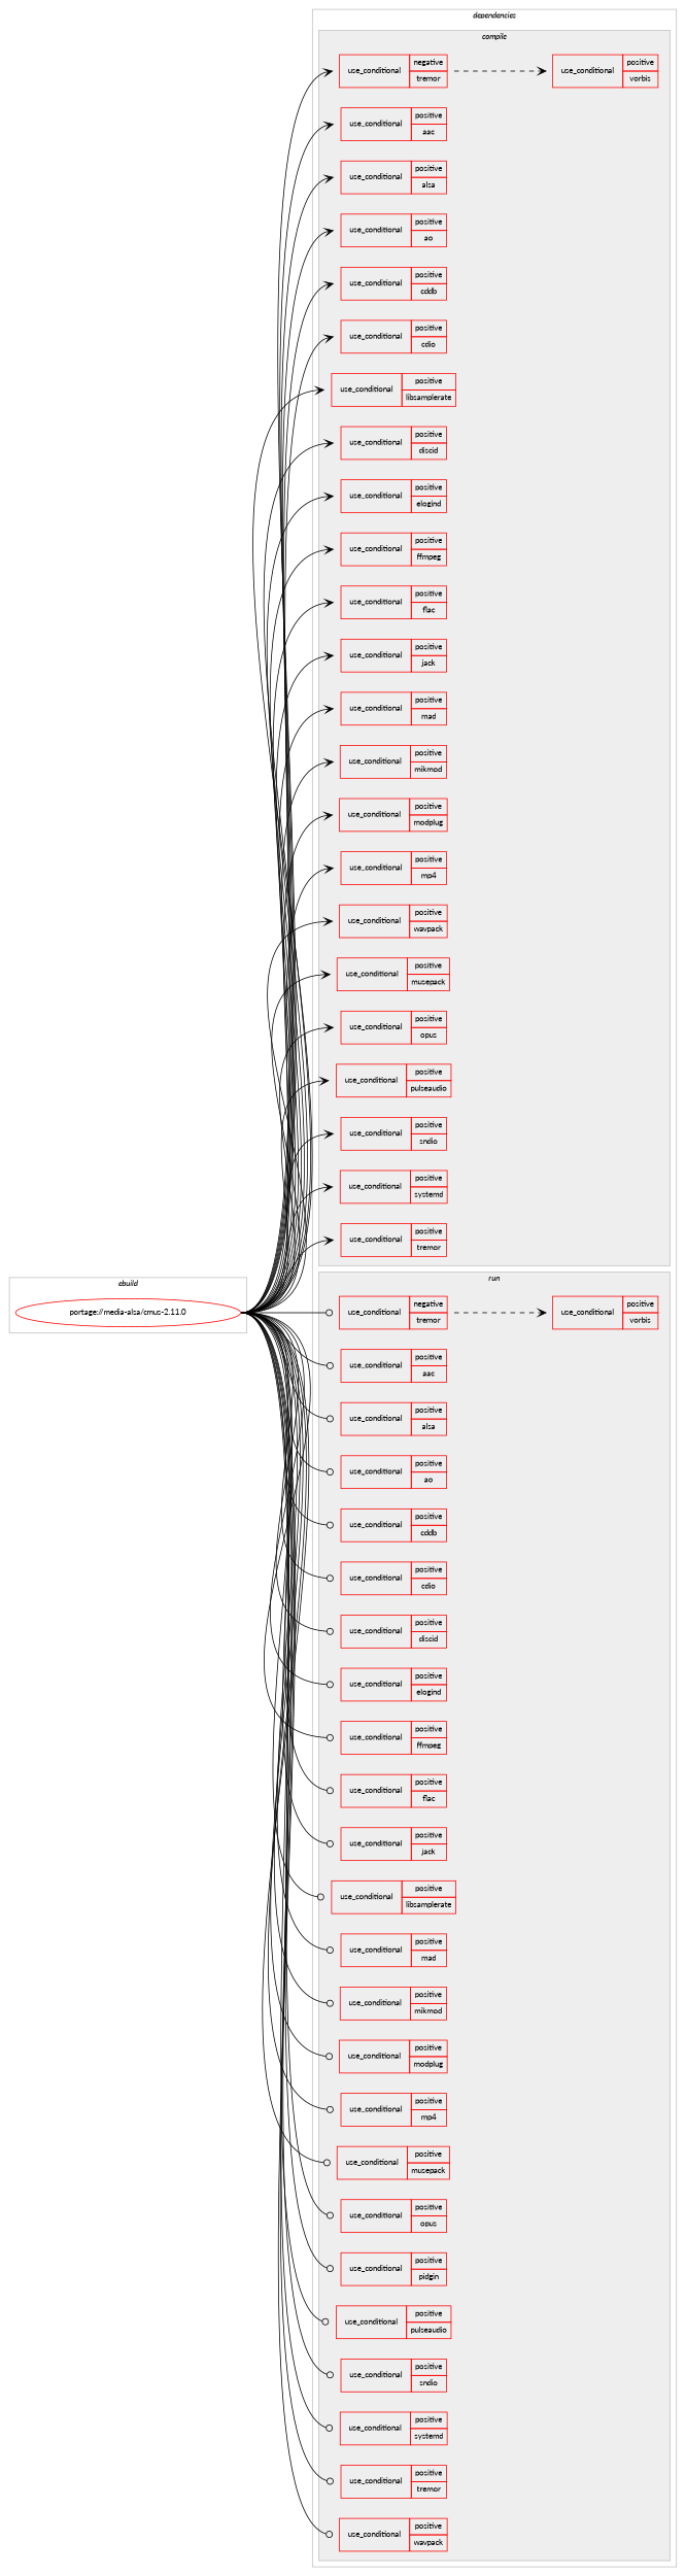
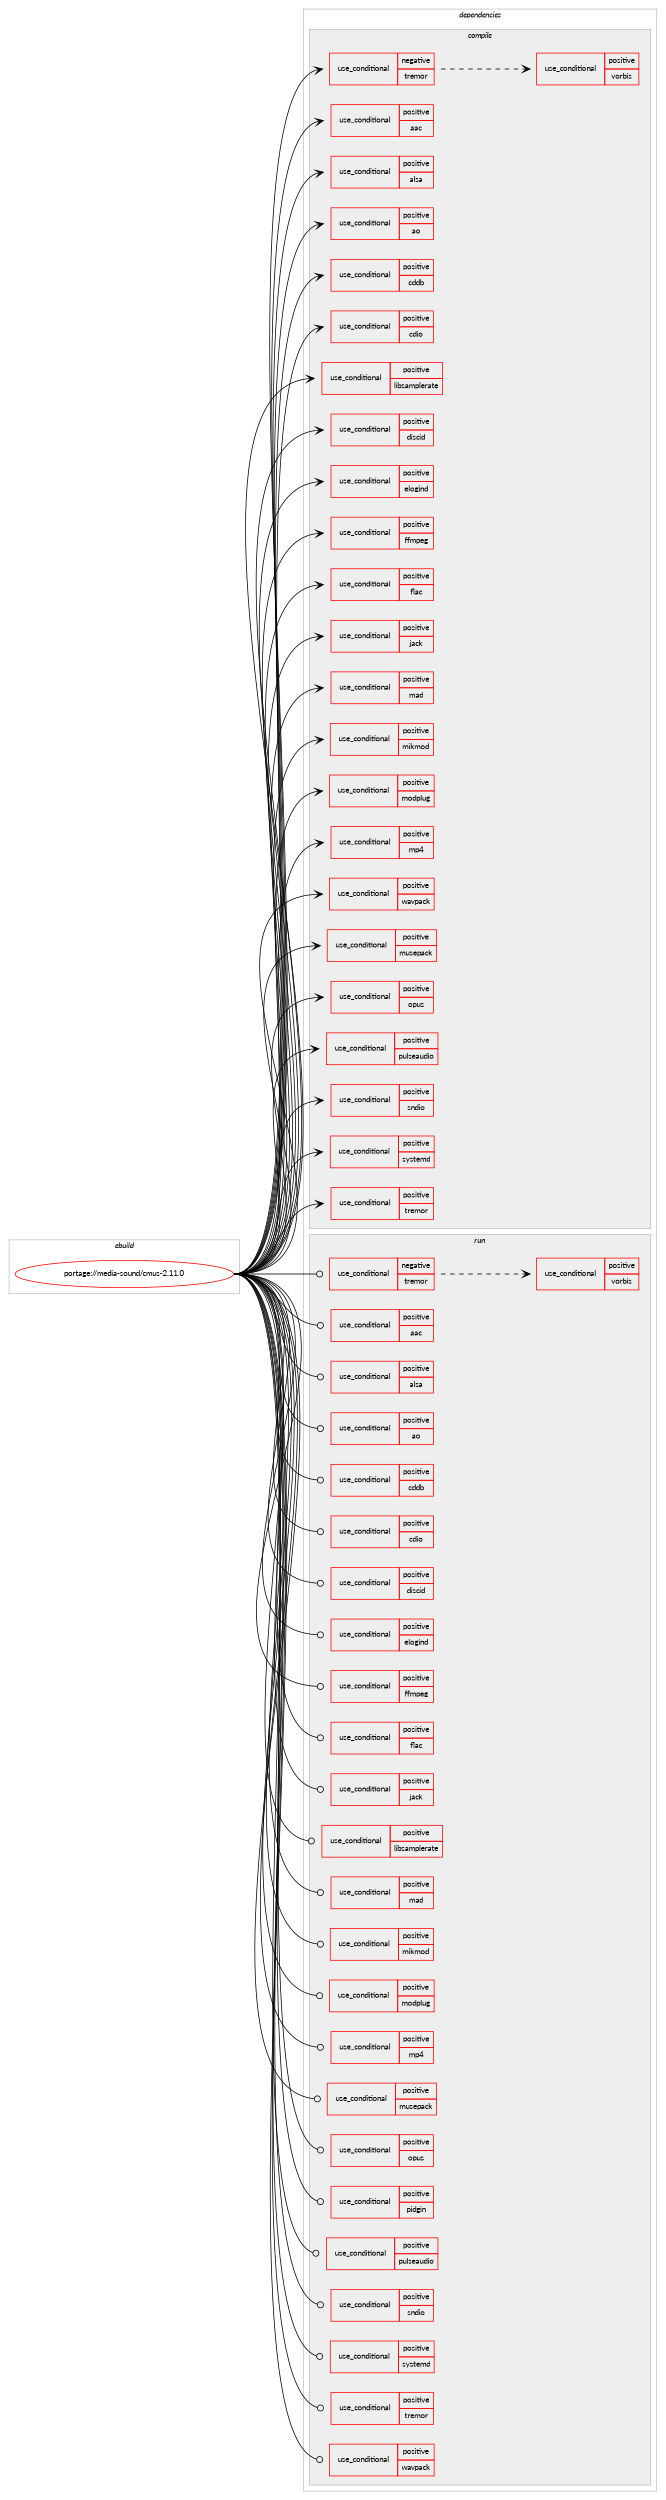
  digraph {
    compound=true
    concentrate=true
    fontname=Lato
    fontsize=10
    newrank=true
    rankdir=LR
    ranksep=1.5
    node [color=red fontname=Lato fontsize=10 shape=none]
    edge [arrowhead=vee headport=w style=solid tailport=e weight=20 fontname=Lato]
-   n1 [label="portage://media-alsa/cmus-2.11.0" width=4 shape=""]
+   n1 [label="portage://media-sound/cmus-2.11.0" width=4 shape=""]
    n2 [label=<<TABLE BORDER="0" CELLBORDER="1" CELLSPACING="0" CELLPADDING="4"><TR><TD ROWSPAN="3" CELLPADDING="10">use_conditional</TD></TR><TR><TD>positive</TD></TR><TR><TD>vorbis</TD></TR></TABLE>>]
    n3 [label=<<TABLE BORDER="0" CELLBORDER="1" CELLSPACING="0" CELLPADDING="4"><TR><TD ROWSPAN="3" CELLPADDING="10">use_conditional</TD></TR><TR><TD>negative</TD></TR><TR><TD>tremor</TD></TR></TABLE>>]
    n4 [label=<<TABLE BORDER="0" CELLBORDER="1" CELLSPACING="0" CELLPADDING="4"><TR><TD ROWSPAN="3" CELLPADDING="10">use_conditional</TD></TR><TR><TD>positive</TD></TR><TR><TD>aac</TD></TR></TABLE>>]
    n5 [label=<<TABLE BORDER="0" CELLBORDER="1" CELLSPACING="0" CELLPADDING="4"><TR><TD ROWSPAN="3" CELLPADDING="10">use_conditional</TD></TR><TR><TD>positive</TD></TR><TR><TD>alsa</TD></TR></TABLE>>]
    n6 [label=<<TABLE BORDER="0" CELLBORDER="1" CELLSPACING="0" CELLPADDING="4"><TR><TD ROWSPAN="3" CELLPADDING="10">use_conditional</TD></TR><TR><TD>positive</TD></TR><TR><TD>ao</TD></TR></TABLE>>]
    n7 [label=<<TABLE BORDER="0" CELLBORDER="1" CELLSPACING="0" CELLPADDING="4"><TR><TD ROWSPAN="3" CELLPADDING="10">use_conditional</TD></TR><TR><TD>positive</TD></TR><TR><TD>cddb</TD></TR></TABLE>>]
    n8 [label=<<TABLE BORDER="0" CELLBORDER="1" CELLSPACING="0" CELLPADDING="4"><TR><TD ROWSPAN="3" CELLPADDING="10">use_conditional</TD></TR><TR><TD>positive</TD></TR><TR><TD>cdio</TD></TR></TABLE>>]
    n9 [label=<<TABLE BORDER="0" CELLBORDER="1" CELLSPACING="0" CELLPADDING="4"><TR><TD ROWSPAN="3" CELLPADDING="10">use_conditional</TD></TR><TR><TD>positive</TD></TR><TR><TD>libsamplerate</TD></TR></TABLE>>]
    n10 [label=<<TABLE BORDER="0" CELLBORDER="1" CELLSPACING="0" CELLPADDING="4"><TR><TD ROWSPAN="3" CELLPADDING="10">use_conditional</TD></TR><TR><TD>positive</TD></TR><TR><TD>discid</TD></TR></TABLE>>]
    n11 [label=<<TABLE BORDER="0" CELLBORDER="1" CELLSPACING="0" CELLPADDING="4"><TR><TD ROWSPAN="3" CELLPADDING="10">use_conditional</TD></TR><TR><TD>positive</TD></TR><TR><TD>elogind</TD></TR></TABLE>>]
    n12 [label=<<TABLE BORDER="0" CELLBORDER="1" CELLSPACING="0" CELLPADDING="4"><TR><TD ROWSPAN="3" CELLPADDING="10">use_conditional</TD></TR><TR><TD>positive</TD></TR><TR><TD>ffmpeg</TD></TR></TABLE>>]
    n13 [label=<<TABLE BORDER="0" CELLBORDER="1" CELLSPACING="0" CELLPADDING="4"><TR><TD ROWSPAN="3" CELLPADDING="10">use_conditional</TD></TR><TR><TD>positive</TD></TR><TR><TD>flac</TD></TR></TABLE>>]
    n14 [label=<<TABLE BORDER="0" CELLBORDER="1" CELLSPACING="0" CELLPADDING="4"><TR><TD ROWSPAN="3" CELLPADDING="10">use_conditional</TD></TR><TR><TD>positive</TD></TR><TR><TD>jack</TD></TR></TABLE>>]
    n15 [label=<<TABLE BORDER="0" CELLBORDER="1" CELLSPACING="0" CELLPADDING="4"><TR><TD ROWSPAN="3" CELLPADDING="10">use_conditional</TD></TR><TR><TD>positive</TD></TR><TR><TD>mad</TD></TR></TABLE>>]
    n16 [label=<<TABLE BORDER="0" CELLBORDER="1" CELLSPACING="0" CELLPADDING="4"><TR><TD ROWSPAN="3" CELLPADDING="10">use_conditional</TD></TR><TR><TD>positive</TD></TR><TR><TD>mikmod</TD></TR></TABLE>>]
    n17 [label=<<TABLE BORDER="0" CELLBORDER="1" CELLSPACING="0" CELLPADDING="4"><TR><TD ROWSPAN="3" CELLPADDING="10">use_conditional</TD></TR><TR><TD>positive</TD></TR><TR><TD>modplug</TD></TR></TABLE>>]
    n18 [label=<<TABLE BORDER="0" CELLBORDER="1" CELLSPACING="0" CELLPADDING="4"><TR><TD ROWSPAN="3" CELLPADDING="10">use_conditional</TD></TR><TR><TD>positive</TD></TR><TR><TD>mp4</TD></TR></TABLE>>]
    n19 [label=<<TABLE BORDER="0" CELLBORDER="1" CELLSPACING="0" CELLPADDING="4"><TR><TD ROWSPAN="3" CELLPADDING="10">use_conditional</TD></TR><TR><TD>positive</TD></TR><TR><TD>wavpack</TD></TR></TABLE>>]
    n20 [label=<<TABLE BORDER="0" CELLBORDER="1" CELLSPACING="0" CELLPADDING="4"><TR><TD ROWSPAN="3" CELLPADDING="10">use_conditional</TD></TR><TR><TD>positive</TD></TR><TR><TD>musepack</TD></TR></TABLE>>]
    n21 [label=<<TABLE BORDER="0" CELLBORDER="1" CELLSPACING="0" CELLPADDING="4"><TR><TD ROWSPAN="3" CELLPADDING="10">use_conditional</TD></TR><TR><TD>positive</TD></TR><TR><TD>opus</TD></TR></TABLE>>]
    n22 [label=<<TABLE BORDER="0" CELLBORDER="1" CELLSPACING="0" CELLPADDING="4"><TR><TD ROWSPAN="3" CELLPADDING="10">use_conditional</TD></TR><TR><TD>positive</TD></TR><TR><TD>pulseaudio</TD></TR></TABLE>>]
    n23 [label=<<TABLE BORDER="0" CELLBORDER="1" CELLSPACING="0" CELLPADDING="4"><TR><TD ROWSPAN="3" CELLPADDING="10">use_conditional</TD></TR><TR><TD>positive</TD></TR><TR><TD>sndio</TD></TR></TABLE>>]
    n24 [label=<<TABLE BORDER="0" CELLBORDER="1" CELLSPACING="0" CELLPADDING="4"><TR><TD ROWSPAN="3" CELLPADDING="10">use_conditional</TD></TR><TR><TD>positive</TD></TR><TR><TD>systemd</TD></TR></TABLE>>]
    n25 [label=<<TABLE BORDER="0" CELLBORDER="1" CELLSPACING="0" CELLPADDING="4"><TR><TD ROWSPAN="3" CELLPADDING="10">use_conditional</TD></TR><TR><TD>positive</TD></TR><TR><TD>tremor</TD></TR></TABLE>>]
    n26 [label=<<TABLE BORDER="0" CELLBORDER="1" CELLSPACING="0" CELLPADDING="4"><TR><TD ROWSPAN="3" CELLPADDING="10">use_conditional</TD></TR><TR><TD>positive</TD></TR><TR><TD>vorbis</TD></TR></TABLE>>]
    n27 [label=<<TABLE BORDER="0" CELLBORDER="1" CELLSPACING="0" CELLPADDING="4"><TR><TD ROWSPAN="3" CELLPADDING="10">use_conditional</TD></TR><TR><TD>negative</TD></TR><TR><TD>tremor</TD></TR></TABLE>>]
    n28 [label=<<TABLE BORDER="0" CELLBORDER="1" CELLSPACING="0" CELLPADDING="4"><TR><TD ROWSPAN="3" CELLPADDING="10">use_conditional</TD></TR><TR><TD>positive</TD></TR><TR><TD>aac</TD></TR></TABLE>>]
    n29 [label=<<TABLE BORDER="0" CELLBORDER="1" CELLSPACING="0" CELLPADDING="4"><TR><TD ROWSPAN="3" CELLPADDING="10">use_conditional</TD></TR><TR><TD>positive</TD></TR><TR><TD>alsa</TD></TR></TABLE>>]
    n30 [label=<<TABLE BORDER="0" CELLBORDER="1" CELLSPACING="0" CELLPADDING="4"><TR><TD ROWSPAN="3" CELLPADDING="10">use_conditional</TD></TR><TR><TD>positive</TD></TR><TR><TD>ao</TD></TR></TABLE>>]
    n31 [label=<<TABLE BORDER="0" CELLBORDER="1" CELLSPACING="0" CELLPADDING="4"><TR><TD ROWSPAN="3" CELLPADDING="10">use_conditional</TD></TR><TR><TD>positive</TD></TR><TR><TD>cddb</TD></TR></TABLE>>]
    n32 [label=<<TABLE BORDER="0" CELLBORDER="1" CELLSPACING="0" CELLPADDING="4"><TR><TD ROWSPAN="3" CELLPADDING="10">use_conditional</TD></TR><TR><TD>positive</TD></TR><TR><TD>cdio</TD></TR></TABLE>>]
    n33 [label=<<TABLE BORDER="0" CELLBORDER="1" CELLSPACING="0" CELLPADDING="4"><TR><TD ROWSPAN="3" CELLPADDING="10">use_conditional</TD></TR><TR><TD>positive</TD></TR><TR><TD>discid</TD></TR></TABLE>>]
    n34 [label=<<TABLE BORDER="0" CELLBORDER="1" CELLSPACING="0" CELLPADDING="4"><TR><TD ROWSPAN="3" CELLPADDING="10">use_conditional</TD></TR><TR><TD>positive</TD></TR><TR><TD>elogind</TD></TR></TABLE>>]
    n35 [label=<<TABLE BORDER="0" CELLBORDER="1" CELLSPACING="0" CELLPADDING="4"><TR><TD ROWSPAN="3" CELLPADDING="10">use_conditional</TD></TR><TR><TD>positive</TD></TR><TR><TD>ffmpeg</TD></TR></TABLE>>]
    n36 [label=<<TABLE BORDER="0" CELLBORDER="1" CELLSPACING="0" CELLPADDING="4"><TR><TD ROWSPAN="3" CELLPADDING="10">use_conditional</TD></TR><TR><TD>positive</TD></TR><TR><TD>flac</TD></TR></TABLE>>]
    n37 [label=<<TABLE BORDER="0" CELLBORDER="1" CELLSPACING="0" CELLPADDING="4"><TR><TD ROWSPAN="3" CELLPADDING="10">use_conditional</TD></TR><TR><TD>positive</TD></TR><TR><TD>jack</TD></TR></TABLE>>]
    n38 [label=<<TABLE BORDER="0" CELLBORDER="1" CELLSPACING="0" CELLPADDING="4"><TR><TD ROWSPAN="3" CELLPADDING="10">use_conditional</TD></TR><TR><TD>positive</TD></TR><TR><TD>libsamplerate</TD></TR></TABLE>>]
    n39 [label=<<TABLE BORDER="0" CELLBORDER="1" CELLSPACING="0" CELLPADDING="4"><TR><TD ROWSPAN="3" CELLPADDING="10">use_conditional</TD></TR><TR><TD>positive</TD></TR><TR><TD>mad</TD></TR></TABLE>>]
    n40 [label=<<TABLE BORDER="0" CELLBORDER="1" CELLSPACING="0" CELLPADDING="4"><TR><TD ROWSPAN="3" CELLPADDING="10">use_conditional</TD></TR><TR><TD>positive</TD></TR><TR><TD>mikmod</TD></TR></TABLE>>]
    n41 [label=<<TABLE BORDER="0" CELLBORDER="1" CELLSPACING="0" CELLPADDING="4"><TR><TD ROWSPAN="3" CELLPADDING="10">use_conditional</TD></TR><TR><TD>positive</TD></TR><TR><TD>modplug</TD></TR></TABLE>>]
    n42 [label=<<TABLE BORDER="0" CELLBORDER="1" CELLSPACING="0" CELLPADDING="4"><TR><TD ROWSPAN="3" CELLPADDING="10">use_conditional</TD></TR><TR><TD>positive</TD></TR><TR><TD>mp4</TD></TR></TABLE>>]
    n43 [label=<<TABLE BORDER="0" CELLBORDER="1" CELLSPACING="0" CELLPADDING="4"><TR><TD ROWSPAN="3" CELLPADDING="10">use_conditional</TD></TR><TR><TD>positive</TD></TR><TR><TD>musepack</TD></TR></TABLE>>]
    n44 [label=<<TABLE BORDER="0" CELLBORDER="1" CELLSPACING="0" CELLPADDING="4"><TR><TD ROWSPAN="3" CELLPADDING="10">use_conditional</TD></TR><TR><TD>positive</TD></TR><TR><TD>opus</TD></TR></TABLE>>]
    n45 [label=<<TABLE BORDER="0" CELLBORDER="1" CELLSPACING="0" CELLPADDING="4"><TR><TD ROWSPAN="3" CELLPADDING="10">use_conditional</TD></TR><TR><TD>positive</TD></TR><TR><TD>pidgin</TD></TR></TABLE>>]
    n46 [label=<<TABLE BORDER="0" CELLBORDER="1" CELLSPACING="0" CELLPADDING="4"><TR><TD ROWSPAN="3" CELLPADDING="10">use_conditional</TD></TR><TR><TD>positive</TD></TR><TR><TD>pulseaudio</TD></TR></TABLE>>]
    n47 [label=<<TABLE BORDER="0" CELLBORDER="1" CELLSPACING="0" CELLPADDING="4"><TR><TD ROWSPAN="3" CELLPADDING="10">use_conditional</TD></TR><TR><TD>positive</TD></TR><TR><TD>sndio</TD></TR></TABLE>>]
    n48 [label=<<TABLE BORDER="0" CELLBORDER="1" CELLSPACING="0" CELLPADDING="4"><TR><TD ROWSPAN="3" CELLPADDING="10">use_conditional</TD></TR><TR><TD>positive</TD></TR><TR><TD>systemd</TD></TR></TABLE>>]
    n49 [label=<<TABLE BORDER="0" CELLBORDER="1" CELLSPACING="0" CELLPADDING="4"><TR><TD ROWSPAN="3" CELLPADDING="10">use_conditional</TD></TR><TR><TD>positive</TD></TR><TR><TD>tremor</TD></TR></TABLE>>]
    n50 [label=<<TABLE BORDER="0" CELLBORDER="1" CELLSPACING="0" CELLPADDING="4"><TR><TD ROWSPAN="3" CELLPADDING="10">use_conditional</TD></TR><TR><TD>positive</TD></TR><TR><TD>wavpack</TD></TR></TABLE>>]
    subgraph cluster_1 {
      color=gray
      label=<<i>ebuild</i>>
      rank=same
      n1
    }
    subgraph cluster_2 {
      color=gray
      label=<<i>dependencies</i>>
      subgraph cluster_3 {
        color=gray
        fillcolor="#eeeeee"
        label=<<i>compile</i>>
        style=filled
        subgraph sub_4 {
          color=gray
          fillcolor="#eeeeee"
          label=<<i>compile</i>>
          style=filled
          n3
          subgraph sub_5 {
            color=gray
            fillcolor="#eeeeee"
            label=<<i>compile</i>>
            style=filled
            n2
          }
        }
        subgraph sub_6 {
          color=gray
          fillcolor="#eeeeee"
          label=<<i>compile</i>>
          style=filled
          n4
        }
        subgraph sub_7 {
          color=gray
          fillcolor="#eeeeee"
          label=<<i>compile</i>>
          style=filled
          n5
        }
        subgraph sub_8 {
          color=gray
          fillcolor="#eeeeee"
          label=<<i>compile</i>>
          style=filled
          n6
        }
        subgraph sub_9 {
          color=gray
          fillcolor="#eeeeee"
          label=<<i>compile</i>>
          style=filled
          n7
        }
        subgraph sub_10 {
          color=gray
          fillcolor="#eeeeee"
          label=<<i>compile</i>>
          style=filled
          n8
        }
        subgraph sub_11 {
          color=gray
          fillcolor="#eeeeee"
          label=<<i>compile</i>>
          style=filled
          n9
        }
        subgraph sub_12 {
          color=gray
          fillcolor="#eeeeee"
          label=<<i>compile</i>>
          style=filled
          n10
        }
        subgraph sub_13 {
          color=gray
          fillcolor="#eeeeee"
          label=<<i>compile</i>>
          style=filled
          n11
        }
        subgraph sub_14 {
          color=gray
          fillcolor="#eeeeee"
          label=<<i>compile</i>>
          style=filled
          n12
        }
        subgraph sub_15 {
          color=gray
          fillcolor="#eeeeee"
          label=<<i>compile</i>>
          style=filled
          n13
        }
        subgraph sub_16 {
          color=gray
          fillcolor="#eeeeee"
          label=<<i>compile</i>>
          style=filled
          n14
        }
        subgraph sub_17 {
          color=gray
          fillcolor="#eeeeee"
          label=<<i>compile</i>>
          style=filled
          n15
        }
        subgraph sub_18 {
          color=gray
          fillcolor="#eeeeee"
          label=<<i>compile</i>>
          style=filled
          n16
        }
        subgraph sub_19 {
          color=gray
          fillcolor="#eeeeee"
          label=<<i>compile</i>>
          style=filled
          n17
        }
        subgraph sub_20 {
          color=gray
          fillcolor="#eeeeee"
          label=<<i>compile</i>>
          style=filled
          n18
        }
        subgraph sub_21 {
          color=gray
          fillcolor="#eeeeee"
          label=<<i>compile</i>>
          style=filled
          n19
        }
        subgraph sub_22 {
          color=gray
          fillcolor="#eeeeee"
          label=<<i>compile</i>>
          style=filled
          n20
        }
        subgraph sub_23 {
          color=gray
          fillcolor="#eeeeee"
          label=<<i>compile</i>>
          style=filled
          n21
        }
        subgraph sub_24 {
          color=gray
          fillcolor="#eeeeee"
          label=<<i>compile</i>>
          style=filled
          n22
        }
        subgraph sub_25 {
          color=gray
          fillcolor="#eeeeee"
          label=<<i>compile</i>>
          style=filled
          n23
        }
        subgraph sub_26 {
          color=gray
          fillcolor="#eeeeee"
          label=<<i>compile</i>>
          style=filled
          n24
        }
        subgraph sub_27 {
          color=gray
          fillcolor="#eeeeee"
          label=<<i>compile</i>>
          style=filled
          n25
        }
      }
      subgraph cluster_28 {
        color=gray
        fillcolor="#eeeeee"
        label=<<i>compile and run</i>>
        style=filled
      }
      subgraph cluster_29 {
        color=gray
        fillcolor="#eeeeee"
        label=<<i>run</i>>
        style=filled
        subgraph sub_30 {
          color=gray
          fillcolor="#eeeeee"
          label=<<i>run</i>>
          style=filled
          n27
          subgraph sub_31 {
            color=gray
            fillcolor="#eeeeee"
            label=<<i>run</i>>
            style=filled
            n26
          }
        }
        subgraph sub_32 {
          color=gray
          fillcolor="#eeeeee"
          label=<<i>run</i>>
          style=filled
          n28
        }
        subgraph sub_33 {
          color=gray
          fillcolor="#eeeeee"
          label=<<i>run</i>>
          style=filled
          n29
        }
        subgraph sub_34 {
          color=gray
          fillcolor="#eeeeee"
          label=<<i>run</i>>
          style=filled
          n30
        }
        subgraph sub_35 {
          color=gray
          fillcolor="#eeeeee"
          label=<<i>run</i>>
          style=filled
          n31
        }
        subgraph sub_36 {
          color=gray
          fillcolor="#eeeeee"
          label=<<i>run</i>>
          style=filled
          n32
        }
        subgraph sub_37 {
          color=gray
          fillcolor="#eeeeee"
          label=<<i>run</i>>
          style=filled
          n33
        }
        subgraph sub_38 {
          color=gray
          fillcolor="#eeeeee"
          label=<<i>run</i>>
          style=filled
          n34
        }
        subgraph sub_39 {
          color=gray
          fillcolor="#eeeeee"
          label=<<i>run</i>>
          style=filled
          n35
        }
        subgraph sub_40 {
          color=gray
          fillcolor="#eeeeee"
          label=<<i>run</i>>
          style=filled
          n36
        }
        subgraph sub_41 {
          color=gray
          fillcolor="#eeeeee"
          label=<<i>run</i>>
          style=filled
          n37
        }
        subgraph sub_42 {
          color=gray
          fillcolor="#eeeeee"
          label=<<i>run</i>>
          style=filled
          n38
        }
        subgraph sub_43 {
          color=gray
          fillcolor="#eeeeee"
          label=<<i>run</i>>
          style=filled
          n39
        }
        subgraph sub_44 {
          color=gray
          fillcolor="#eeeeee"
          label=<<i>run</i>>
          style=filled
          n40
        }
        subgraph sub_45 {
          color=gray
          fillcolor="#eeeeee"
          label=<<i>run</i>>
          style=filled
          n41
        }
        subgraph sub_46 {
          color=gray
          fillcolor="#eeeeee"
          label=<<i>run</i>>
          style=filled
          n42
        }
        subgraph sub_47 {
          color=gray
          fillcolor="#eeeeee"
          label=<<i>run</i>>
          style=filled
          n43
        }
        subgraph sub_48 {
          color=gray
          fillcolor="#eeeeee"
          label=<<i>run</i>>
          style=filled
          n44
        }
        subgraph sub_49 {
          color=gray
          fillcolor="#eeeeee"
          label=<<i>run</i>>
          style=filled
          n45
        }
        subgraph sub_50 {
          color=gray
          fillcolor="#eeeeee"
          label=<<i>run</i>>
          style=filled
          n46
        }
        subgraph sub_51 {
          color=gray
          fillcolor="#eeeeee"
          label=<<i>run</i>>
          style=filled
          n47
        }
        subgraph sub_52 {
          color=gray
          fillcolor="#eeeeee"
          label=<<i>run</i>>
          style=filled
          n48
        }
        subgraph sub_53 {
          color=gray
          fillcolor="#eeeeee"
          label=<<i>run</i>>
          style=filled
          n49
        }
        subgraph sub_54 {
          color=gray
          fillcolor="#eeeeee"
          label=<<i>run</i>>
          style=filled
          n50
        }
      }
    }
    subgraph cluster_55 {
      color=gray
      label=<<i>candidates</i>>
      rank=same
    }
    n1 -> n3
    n1 -> n4
    n1 -> n5
    n1 -> n6
    n1 -> n7
    n1 -> n8
    n1 -> n9
    n1 -> n10
    n1 -> n11
    n1 -> n12
    n1 -> n13
    n1 -> n14
    n1 -> n15
    n1 -> n16
    n1 -> n17
    n1 -> n18
    n1 -> n19
    n1 -> n20
    n1 -> n21
    n1 -> n22
    n1 -> n23
    n1 -> n24
    n1 -> n25
    n1 -> n27 [arrowhead=odot]
    n1 -> n28 [arrowhead=odot]
    n1 -> n29 [arrowhead=odot]
    n1 -> n30 [arrowhead=odot]
    n1 -> n31 [arrowhead=odot]
    n1 -> n32 [arrowhead=odot]
    n1 -> n33 [arrowhead=odot]
    n1 -> n34 [arrowhead=odot]
    n1 -> n35 [arrowhead=odot]
    n1 -> n36 [arrowhead=odot]
    n1 -> n37 [arrowhead=odot]
    n1 -> n38 [arrowhead=odot]
    n1 -> n39 [arrowhead=odot]
    n1 -> n40 [arrowhead=odot]
    n1 -> n41 [arrowhead=odot]
    n1 -> n42 [arrowhead=odot]
    n1 -> n43 [arrowhead=odot]
    n1 -> n44 [arrowhead=odot]
    n1 -> n45 [arrowhead=odot]
    n1 -> n46 [arrowhead=odot]
    n1 -> n47 [arrowhead=odot]
    n1 -> n48 [arrowhead=odot]
    n1 -> n49 [arrowhead=odot]
    n1 -> n50 [arrowhead=odot]
    n3 -> n2 [style=dashed]
    n27 -> n26 [style=dashed]
  }
